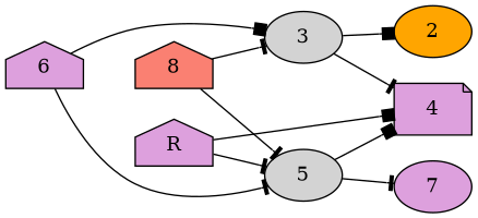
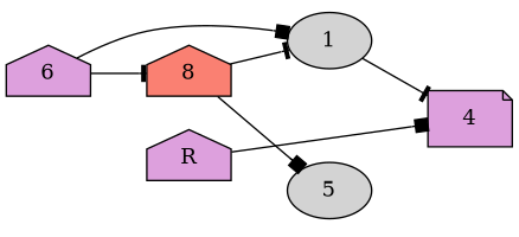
  digraph {
    rankdir=LR
    node [fillcolor=plum shape=ellipse style=filled]
    edge [arrowhead=tee]
-   1 [fillcolor=lightgrey label=3]
-   2 [fillcolor=orange]
+   1 [fillcolor=lightgrey]
    4 [shape=note]
    5 [fillcolor=lightgrey]
-   7
    6 [shape=house]
    8 [fillcolor=salmon shape=house]
    R [shape=house]
-   1 -> 2 [arrowhead=box]
    1 -> 4
-   5 -> 4 [arrowhead=box]
-   5 -> 7
    6 -> 1 [arrowhead=box]
-   6 -> 5
+   6 -> 8
    8 -> 1
-   8 -> 5
+   8 -> 5 [arrowhead=box]
    R -> 4 [arrowhead=box]
-   R -> 5
  }
